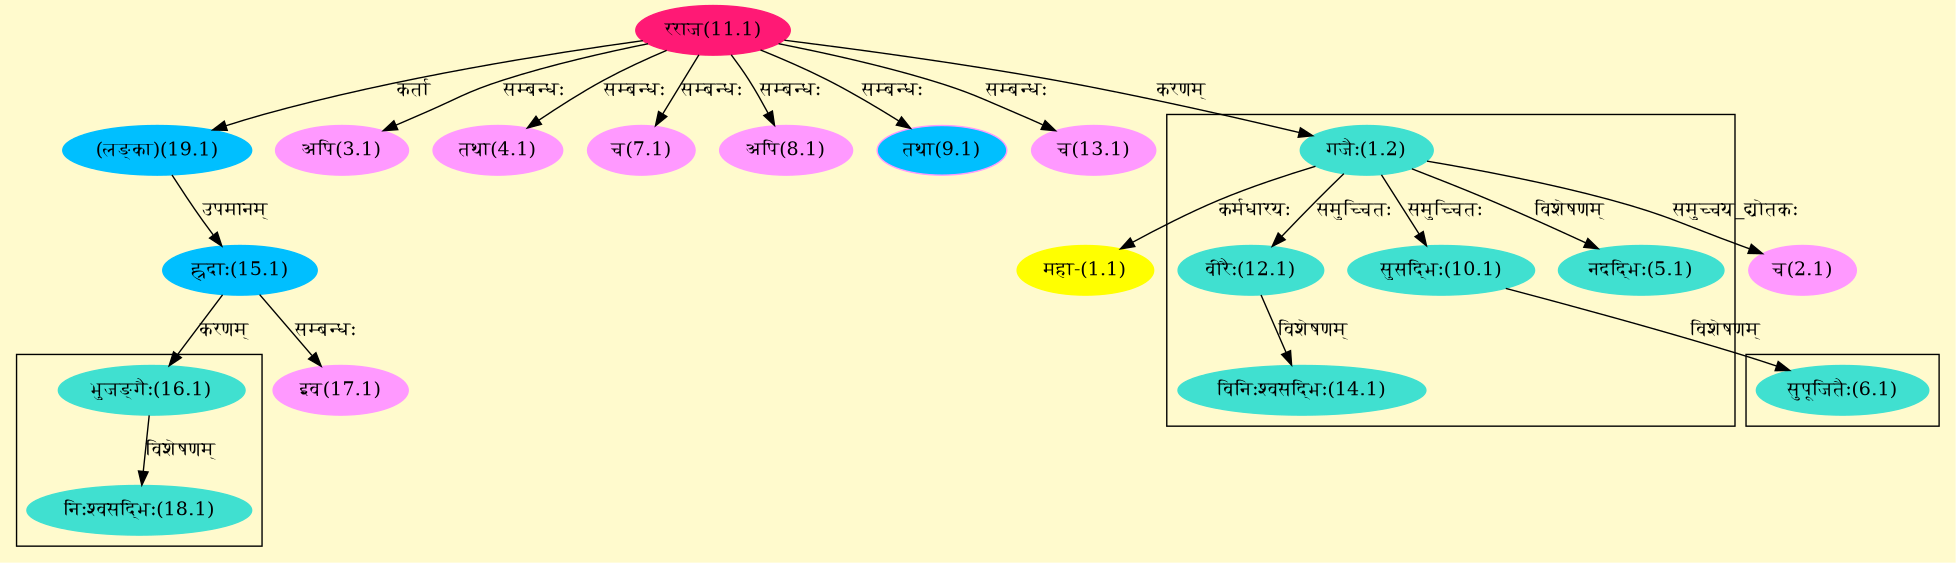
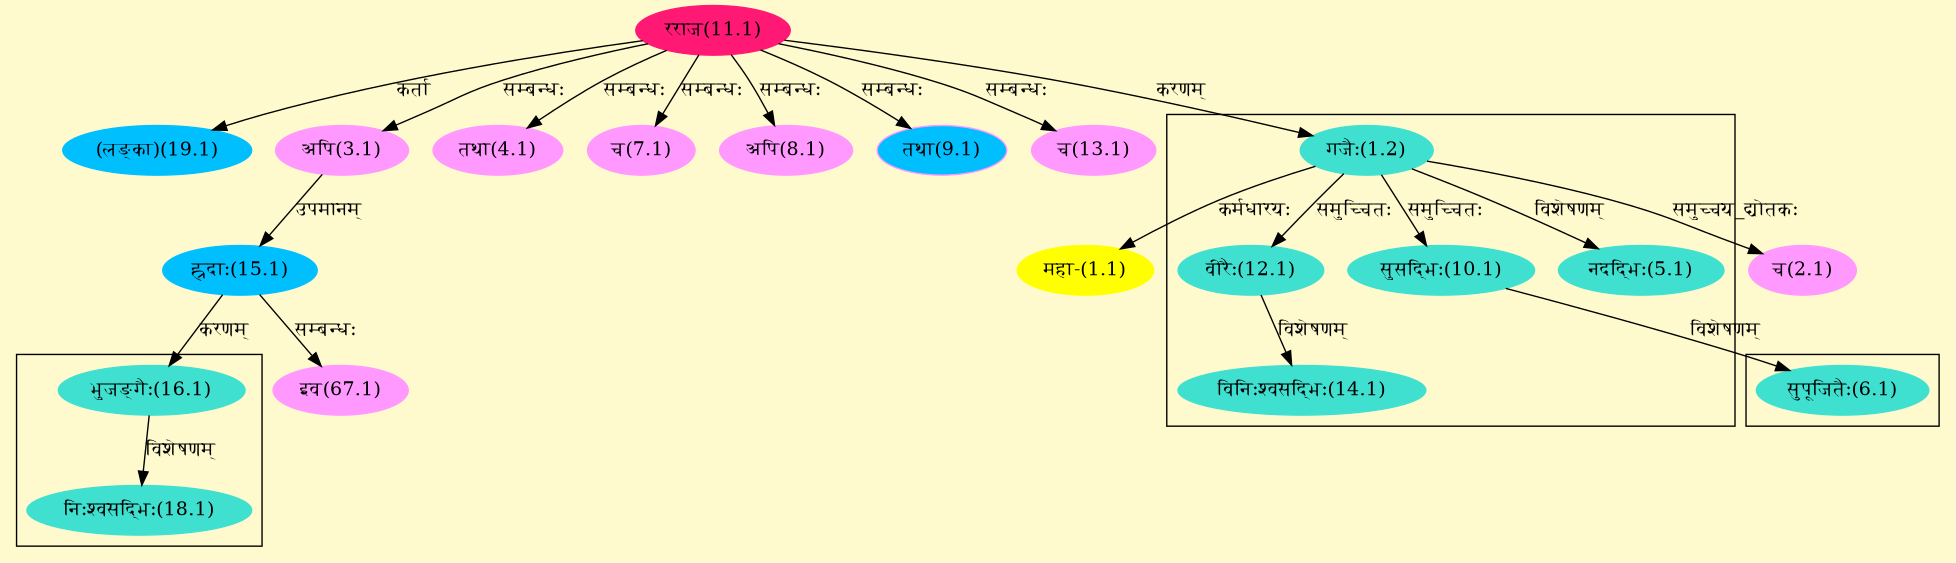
  digraph {
    bgcolor=lemonchiffon1
    compound=true
    rankdir=BT
    node [color="#40E0D0" style=filled]
    edge [dir=back]
    n1 [label="नदद्भिः(5.1)"]
    n2 [label="गजैः(1.2)"]
    n3 [label="सुसद्भिः(10.1)"]
    n4 [label="वीरैः(12.1)"]
    n5 [label="विनिःश्वसद्भिः(14.1)"]
    n6 [label="सुपूजितैः(6.1)"]
    n7 [label="निःश्वसद्भिः(18.1)"]
    n8 [label="भुजङ्गैः(16.1)"]
    n9 [color="#FF1975" label="रराज(11.1)"]
    n10 [color="#00BFFF" label="ह्रदाः(15.1)"]
    n11 [color="#00BFFF" label="(लङ्का)(19.1)"]
    n12 [color="#FFFF00" label="महा-(1.1)"]
    n13 [color="#FF99FF" label="च(2.1)"]
    n14 [color="#FF99FF" label="अपि(3.1)"]
    n15 [color="#FF99FF" label="तथा(4.1)"]
    n16 [color="#FF99FF" label="च(7.1)"]
    n17 [color="#FF99FF" label="अपि(8.1)"]
    n18 [color="#FF99FF" fillcolor="#00BFFF" label="तथा(9.1)"]
    n19 [color="#FF99FF" label="च(13.1)"]
-   n20 [color="#FF99FF" label="इव(17.1)"]
+   n20 [color="#FF99FF" label="इव(67.1)"]
    subgraph cluster_1 {
      n1
      n2
      n3
      n4
      n5
    }
    subgraph cluster_2 {
      n6
    }
    subgraph cluster_3 {
      n7
      n8
    }
    n1 -> n2 [label="विशेषणम्"]
    n2 -> n9 [label="करणम्"]
    n3 -> n2 [label="समुच्चितः"]
    n4 -> n2 [label="समुच्चितः"]
    n5 -> n4 [label="विशेषणम्"]
    n6 -> n3 [label="विशेषणम्"]
    n7 -> n8 [label="विशेषणम्"]
    n8 -> n10 [label="करणम्"]
-   n10 -> n11 [label="उपमानम्"]
+   n10 -> n14 [label="उपमानम्"]
    n11 -> n9 [label="कर्ता"]
    n12 -> n2 [label="कर्मधारयः"]
    n13 -> n2 [label="समुच्चय_द्योतकः"]
    n14 -> n9 [label="सम्बन्धः"]
    n15 -> n9 [label="सम्बन्धः"]
    n16 -> n9 [label="सम्बन्धः"]
    n17 -> n9 [label="सम्बन्धः"]
    n18 -> n9 [label="सम्बन्धः"]
    n19 -> n9 [label="सम्बन्धः"]
    n20 -> n10 [label="सम्बन्धः"]
  }
